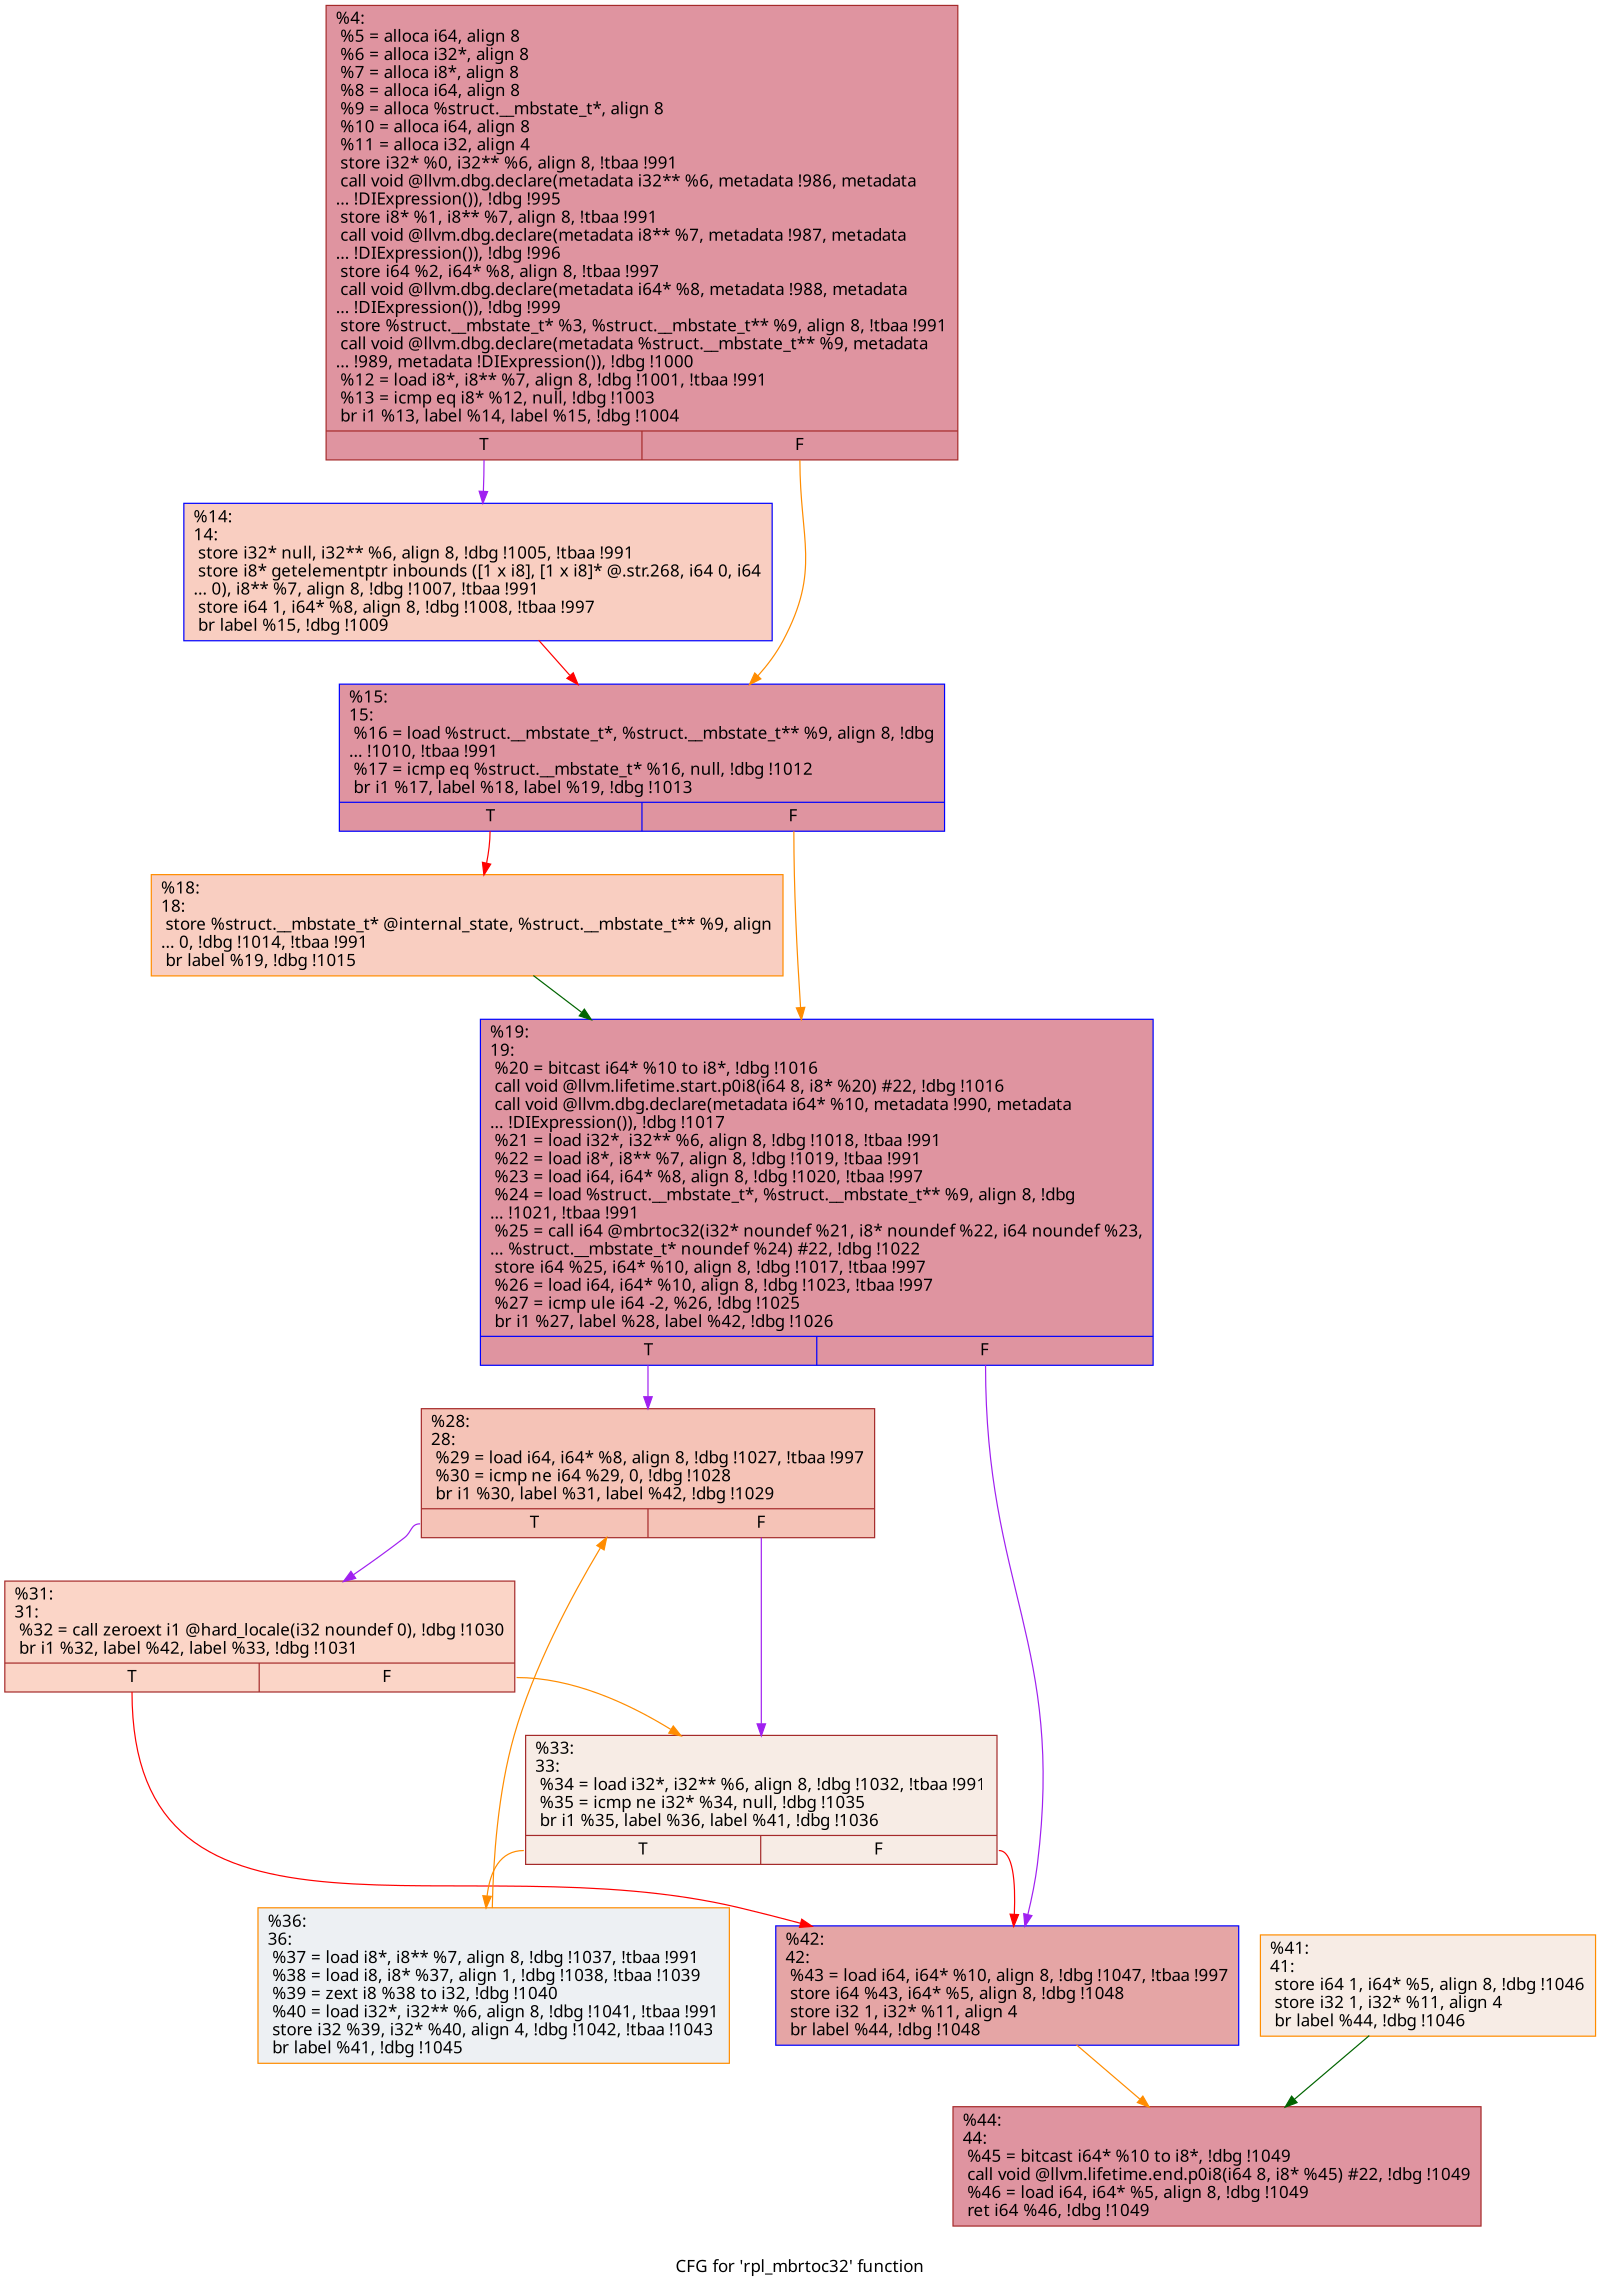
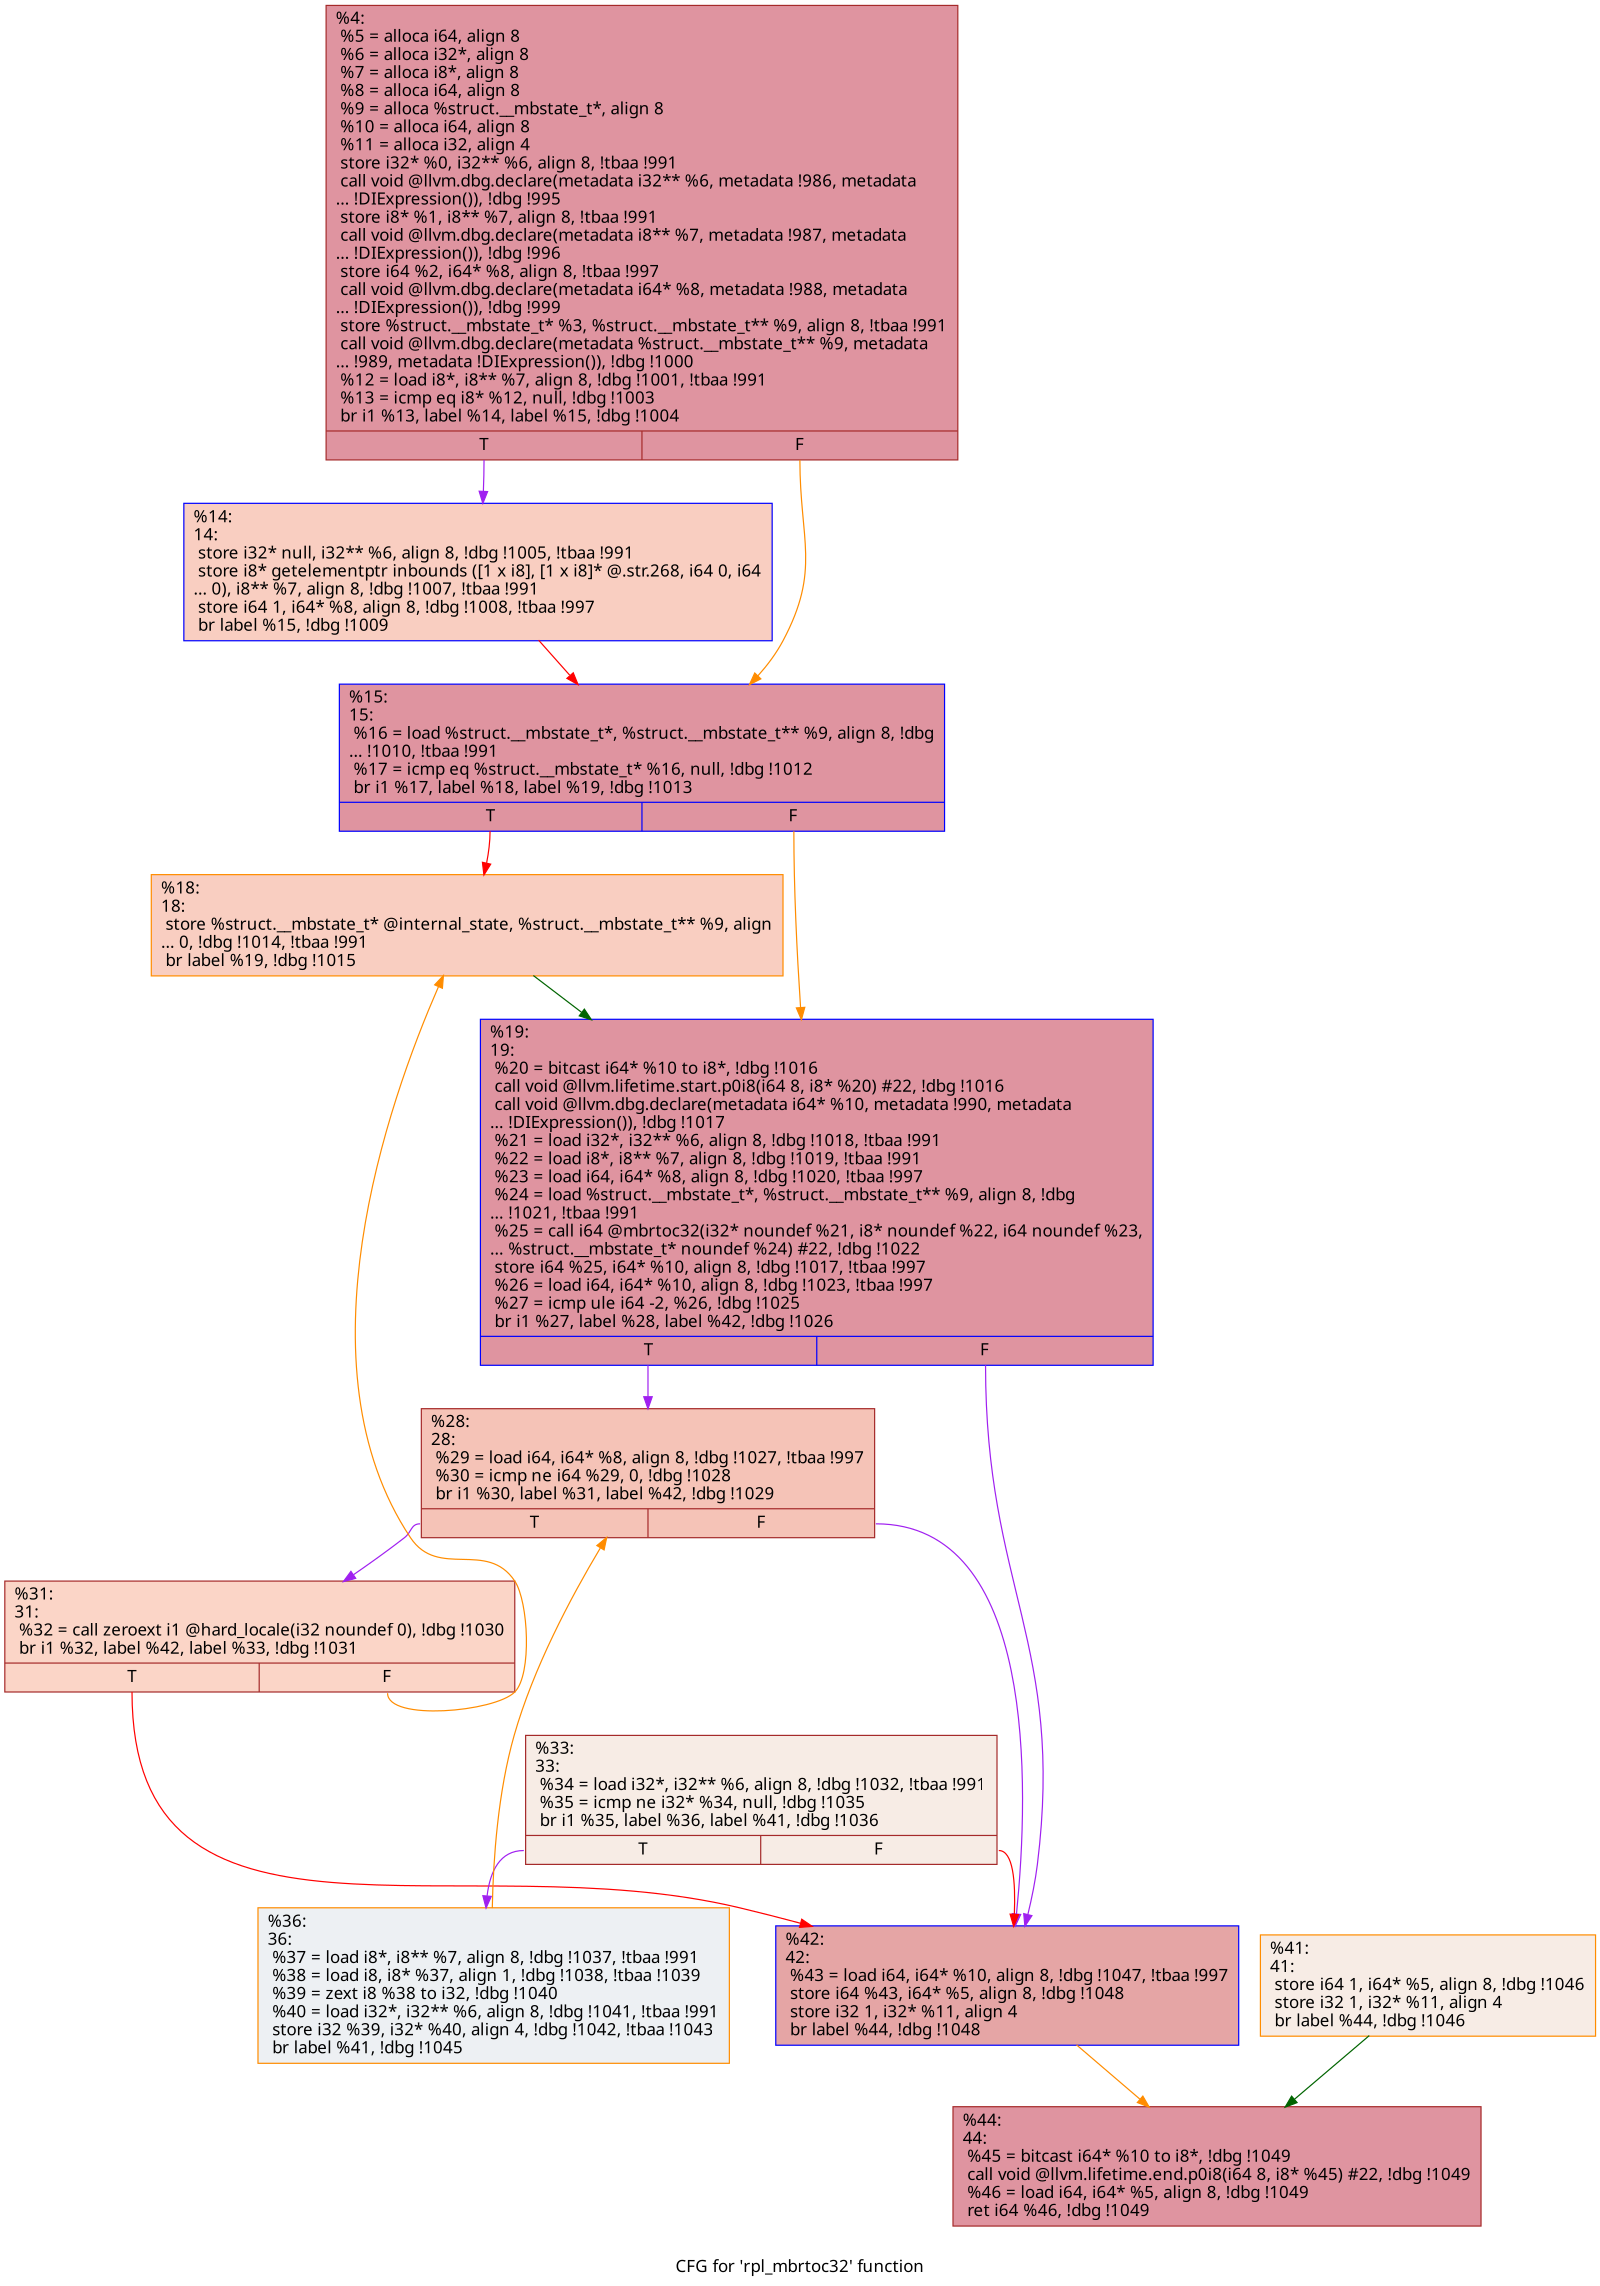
  digraph {
    fontname="Noto Sans"
    label="CFG for 'rpl_mbrtoc32' function"
    node [color=brown fillcolor="#b70d2870" fontname="Noto Sans" shape=record style=filled]
    edge [color=darkorange fontname="Noto Sans" tailport=s0]
    n1 [label="{%4:\l  %5 = alloca i64, align 8\l  %6 = alloca i32*, align 8\l  %7 = alloca i8*, align 8\l  %8 = alloca i64, align 8\l  %9 = alloca %struct.__mbstate_t*, align 8\l  %10 = alloca i64, align 8\l  %11 = alloca i32, align 4\l  store i32* %0, i32** %6, align 8, !tbaa !991\l  call void @llvm.dbg.declare(metadata i32** %6, metadata !986, metadata\l... !DIExpression()), !dbg !995\l  store i8* %1, i8** %7, align 8, !tbaa !991\l  call void @llvm.dbg.declare(metadata i8** %7, metadata !987, metadata\l... !DIExpression()), !dbg !996\l  store i64 %2, i64* %8, align 8, !tbaa !997\l  call void @llvm.dbg.declare(metadata i64* %8, metadata !988, metadata\l... !DIExpression()), !dbg !999\l  store %struct.__mbstate_t* %3, %struct.__mbstate_t** %9, align 8, !tbaa !991\l  call void @llvm.dbg.declare(metadata %struct.__mbstate_t** %9, metadata\l... !989, metadata !DIExpression()), !dbg !1000\l  %12 = load i8*, i8** %7, align 8, !dbg !1001, !tbaa !991\l  %13 = icmp eq i8* %12, null, !dbg !1003\l  br i1 %13, label %14, label %15, !dbg !1004\l|{<s0>T|<s1>F}}"]
    n2 [color=blue fillcolor="#f2907270" label="{%14:\l14:                                               \l  store i32* null, i32** %6, align 8, !dbg !1005, !tbaa !991\l  store i8* getelementptr inbounds ([1 x i8], [1 x i8]* @.str.268, i64 0, i64\l... 0), i8** %7, align 8, !dbg !1007, !tbaa !991\l  store i64 1, i64* %8, align 8, !dbg !1008, !tbaa !997\l  br label %15, !dbg !1009\l}"]
    n3 [color=blue label="{%15:\l15:                                               \l  %16 = load %struct.__mbstate_t*, %struct.__mbstate_t** %9, align 8, !dbg\l... !1010, !tbaa !991\l  %17 = icmp eq %struct.__mbstate_t* %16, null, !dbg !1012\l  br i1 %17, label %18, label %19, !dbg !1013\l|{<s0>T|<s1>F}}"]
    n4 [color=darkorange fillcolor="#f2907270" label="{%18:\l18:                                               \l  store %struct.__mbstate_t* @internal_state, %struct.__mbstate_t** %9, align\l... 0, !dbg !1014, !tbaa !991\l  br label %19, !dbg !1015\l}"]
    n5 [color=blue label="{%19:\l19:                                               \l  %20 = bitcast i64* %10 to i8*, !dbg !1016\l  call void @llvm.lifetime.start.p0i8(i64 8, i8* %20) #22, !dbg !1016\l  call void @llvm.dbg.declare(metadata i64* %10, metadata !990, metadata\l... !DIExpression()), !dbg !1017\l  %21 = load i32*, i32** %6, align 8, !dbg !1018, !tbaa !991\l  %22 = load i8*, i8** %7, align 8, !dbg !1019, !tbaa !991\l  %23 = load i64, i64* %8, align 8, !dbg !1020, !tbaa !997\l  %24 = load %struct.__mbstate_t*, %struct.__mbstate_t** %9, align 8, !dbg\l... !1021, !tbaa !991\l  %25 = call i64 @mbrtoc32(i32* noundef %21, i8* noundef %22, i64 noundef %23,\l... %struct.__mbstate_t* noundef %24) #22, !dbg !1022\l  store i64 %25, i64* %10, align 8, !dbg !1017, !tbaa !997\l  %26 = load i64, i64* %10, align 8, !dbg !1023, !tbaa !997\l  %27 = icmp ule i64 -2, %26, !dbg !1025\l  br i1 %27, label %28, label %42, !dbg !1026\l|{<s0>T|<s1>F}}"]
    n6 [fillcolor="#e8765c70" label="{%28:\l28:                                               \l  %29 = load i64, i64* %8, align 8, !dbg !1027, !tbaa !997\l  %30 = icmp ne i64 %29, 0, !dbg !1028\l  br i1 %30, label %31, label %42, !dbg !1029\l|{<s0>T|<s1>F}}"]
    n7 [color=blue fillcolor="#c5333470" label="{%42:\l42:                                               \l  %43 = load i64, i64* %10, align 8, !dbg !1047, !tbaa !997\l  store i64 %43, i64* %5, align 8, !dbg !1048\l  store i32 1, i32* %11, align 4\l  br label %44, !dbg !1048\l}"]
    n8 [fillcolor="#f5a08170" label="{%31:\l31:                                               \l  %32 = call zeroext i1 @hard_locale(i32 noundef 0), !dbg !1030\l  br i1 %32, label %42, label %33, !dbg !1031\l|{<s0>T|<s1>F}}"]
    n9 [label="{%44:\l44:                                               \l  %45 = bitcast i64* %10 to i8*, !dbg !1049\l  call void @llvm.lifetime.end.p0i8(i64 8, i8* %45) #22, !dbg !1049\l  %46 = load i64, i64* %5, align 8, !dbg !1049\l  ret i64 %46, !dbg !1049\l}"]
    n10 [fillcolor="#ecd3c570" label="{%33:\l33:                                               \l  %34 = load i32*, i32** %6, align 8, !dbg !1032, !tbaa !991\l  %35 = icmp ne i32* %34, null, !dbg !1035\l  br i1 %35, label %36, label %41, !dbg !1036\l|{<s0>T|<s1>F}}"]
    n11 [color=darkorange fillcolor="#d6dce470" label="{%36:\l36:                                               \l  %37 = load i8*, i8** %7, align 8, !dbg !1037, !tbaa !991\l  %38 = load i8, i8* %37, align 1, !dbg !1038, !tbaa !1039\l  %39 = zext i8 %38 to i32, !dbg !1040\l  %40 = load i32*, i32** %6, align 8, !dbg !1041, !tbaa !991\l  store i32 %39, i32* %40, align 4, !dbg !1042, !tbaa !1043\l  br label %41, !dbg !1045\l}"]
    n12 [color=darkorange fillcolor="#ecd3c570" label="{%41:\l41:                                               \l  store i64 1, i64* %5, align 8, !dbg !1046\l  store i32 1, i32* %11, align 4\l  br label %44, !dbg !1046\l}"]
    n1 -> n2 [color=purple]
    n1 -> n3 [tailport=s1]
    n2 -> n3 [color=red]
    n3 -> n4 [color=red]
    n3 -> n5 [tailport=s1]
    n4 -> n5 [color=darkgreen]
    n5 -> n6 [color=purple]
    n5 -> n7 [color=purple tailport=s1]
-   n6 -> n10 [color=purple tailport=s1]
+   n6 -> n7 [color=purple tailport=s1]
    n6 -> n8 [color=purple]
    n7 -> n9
    n8 -> n7 [color=red]
-   n8 -> n10 [tailport=s1]
+   n8 -> n4 [tailport=s1]
    n10 -> n7 [color=red tailport=s1]
-   n10 -> n11
+   n10 -> n11 [color=purple]
    n11 -> n6
    n12 -> n9 [color=darkgreen]
  }
